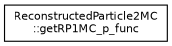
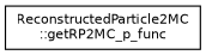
  digraph {
    rankdir=LR
    fontname="DejaVu Sans"
-   n1 [color=black fillcolor=white fontname="DejaVu Sans" fontsize=10 height=0.2 label="ReconstructedParticle2MC\l::getRP1MC_p_func" shape=record style=filled width=0.4]
+   n1 [color=black fillcolor=white fontname="DejaVu Sans" fontsize=10 height=0.2 label="ReconstructedParticle2MC\l::getRP2MC_p_func" shape=record style=filled width=0.4]
  }
